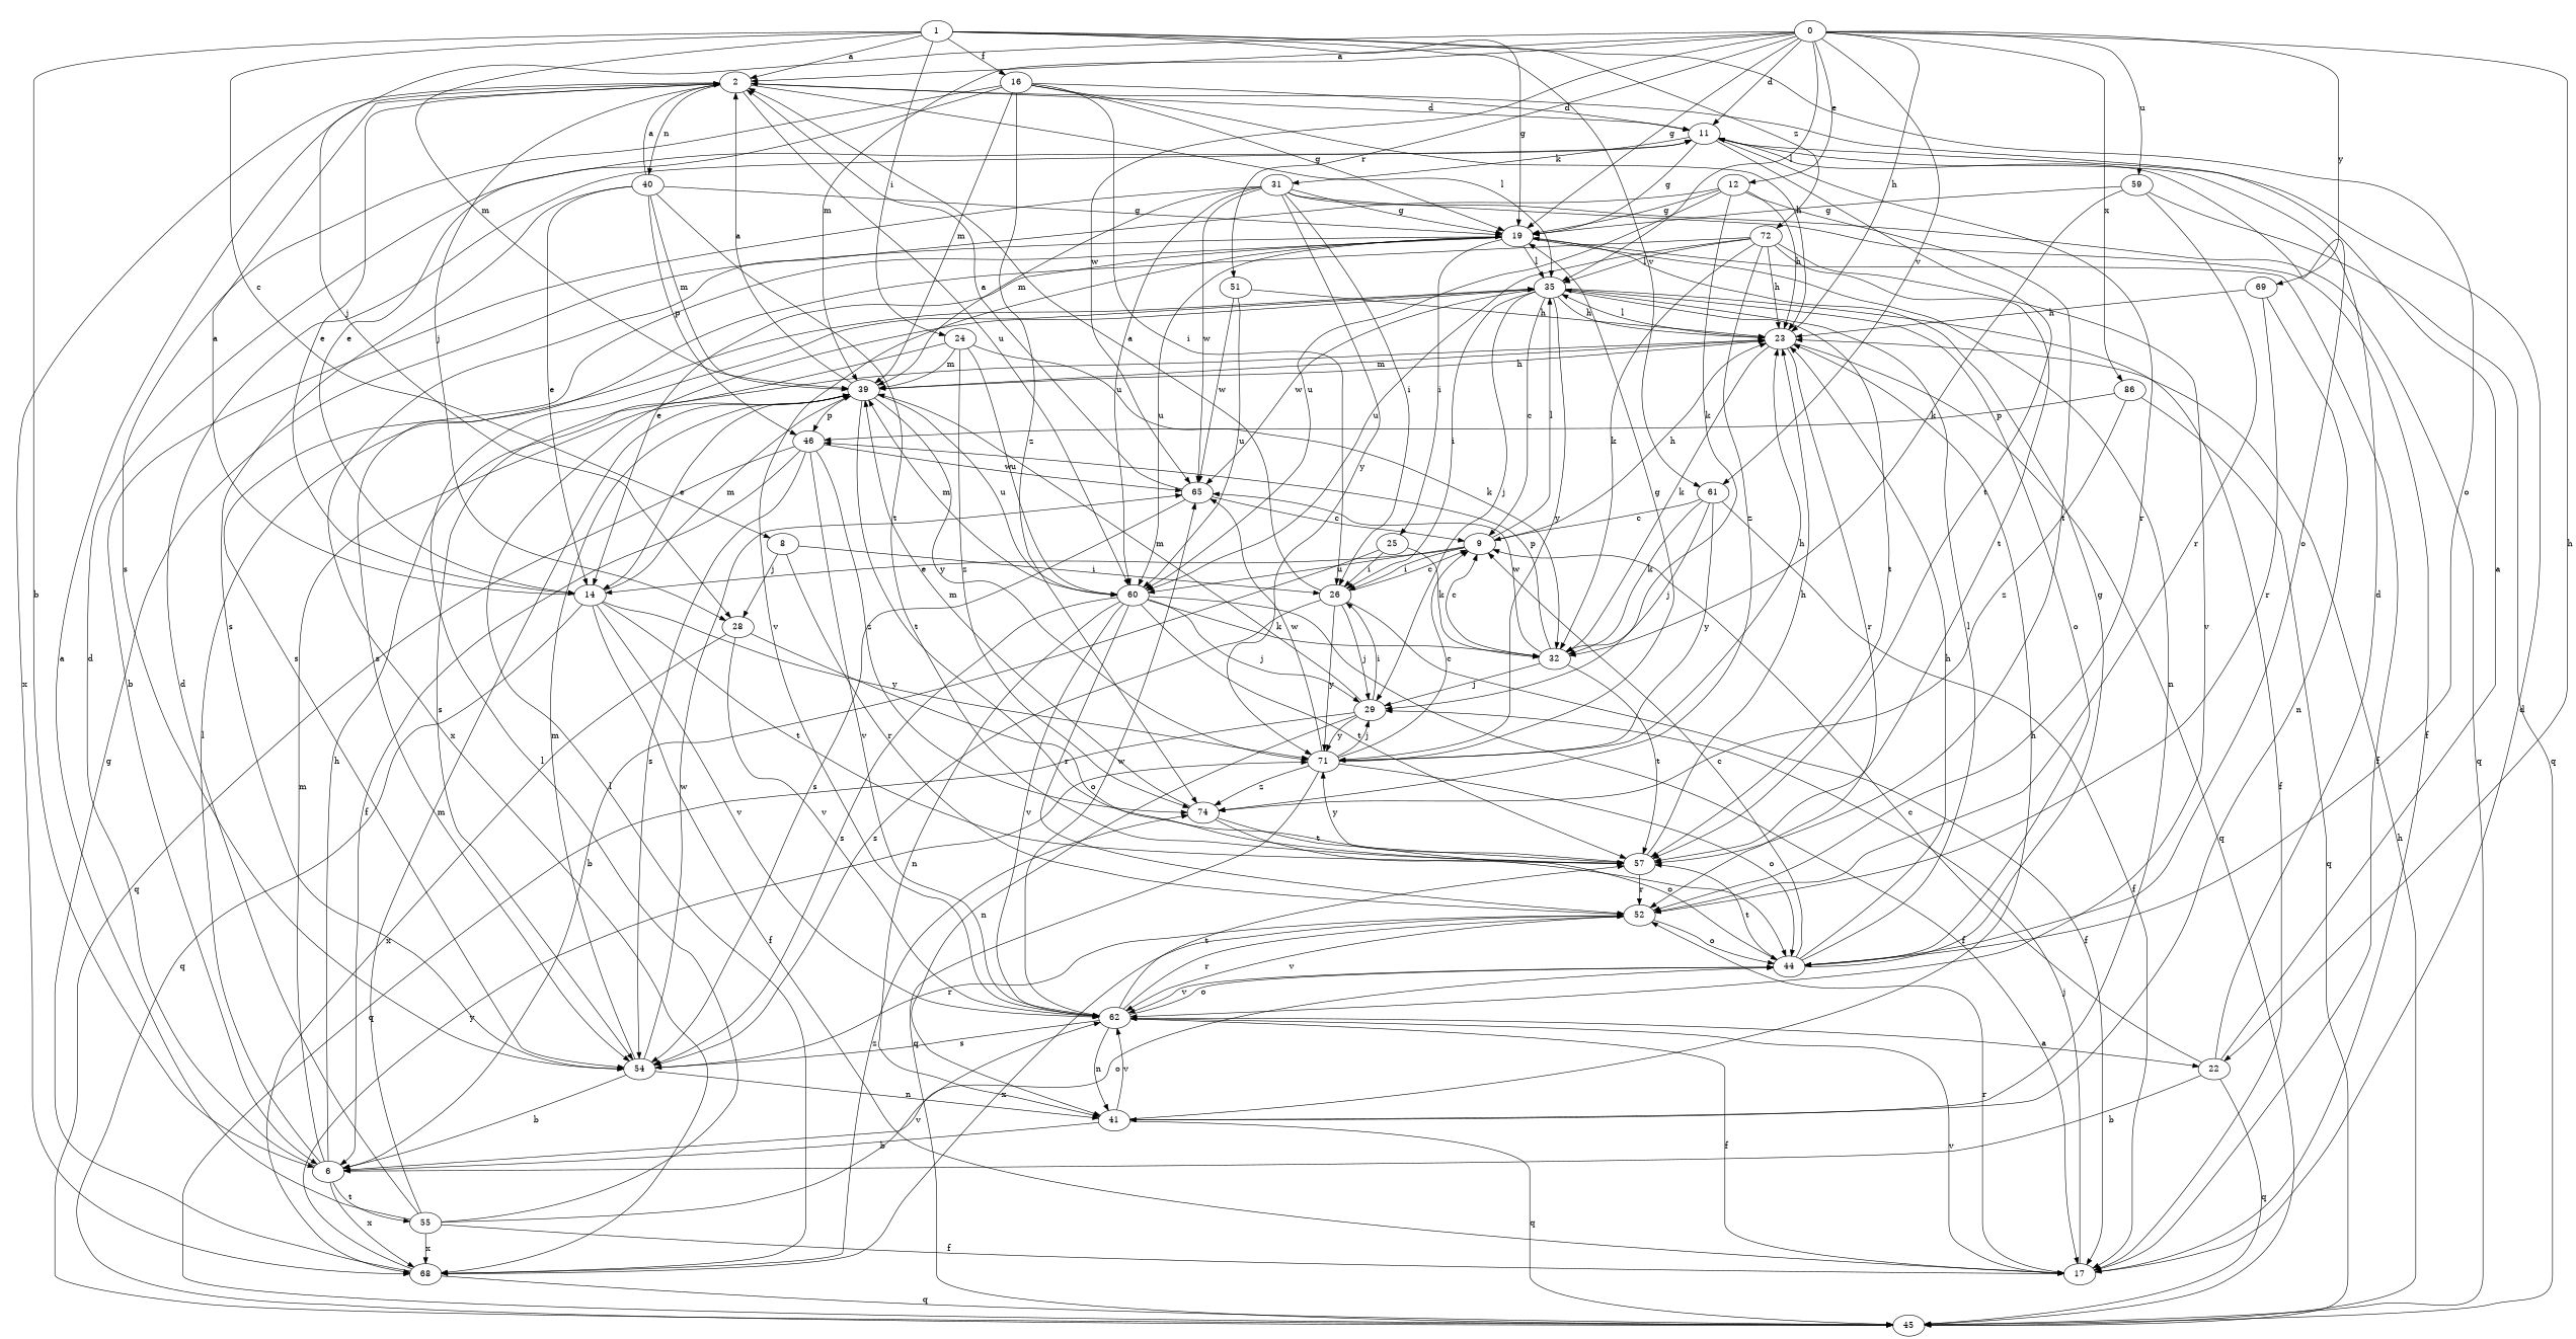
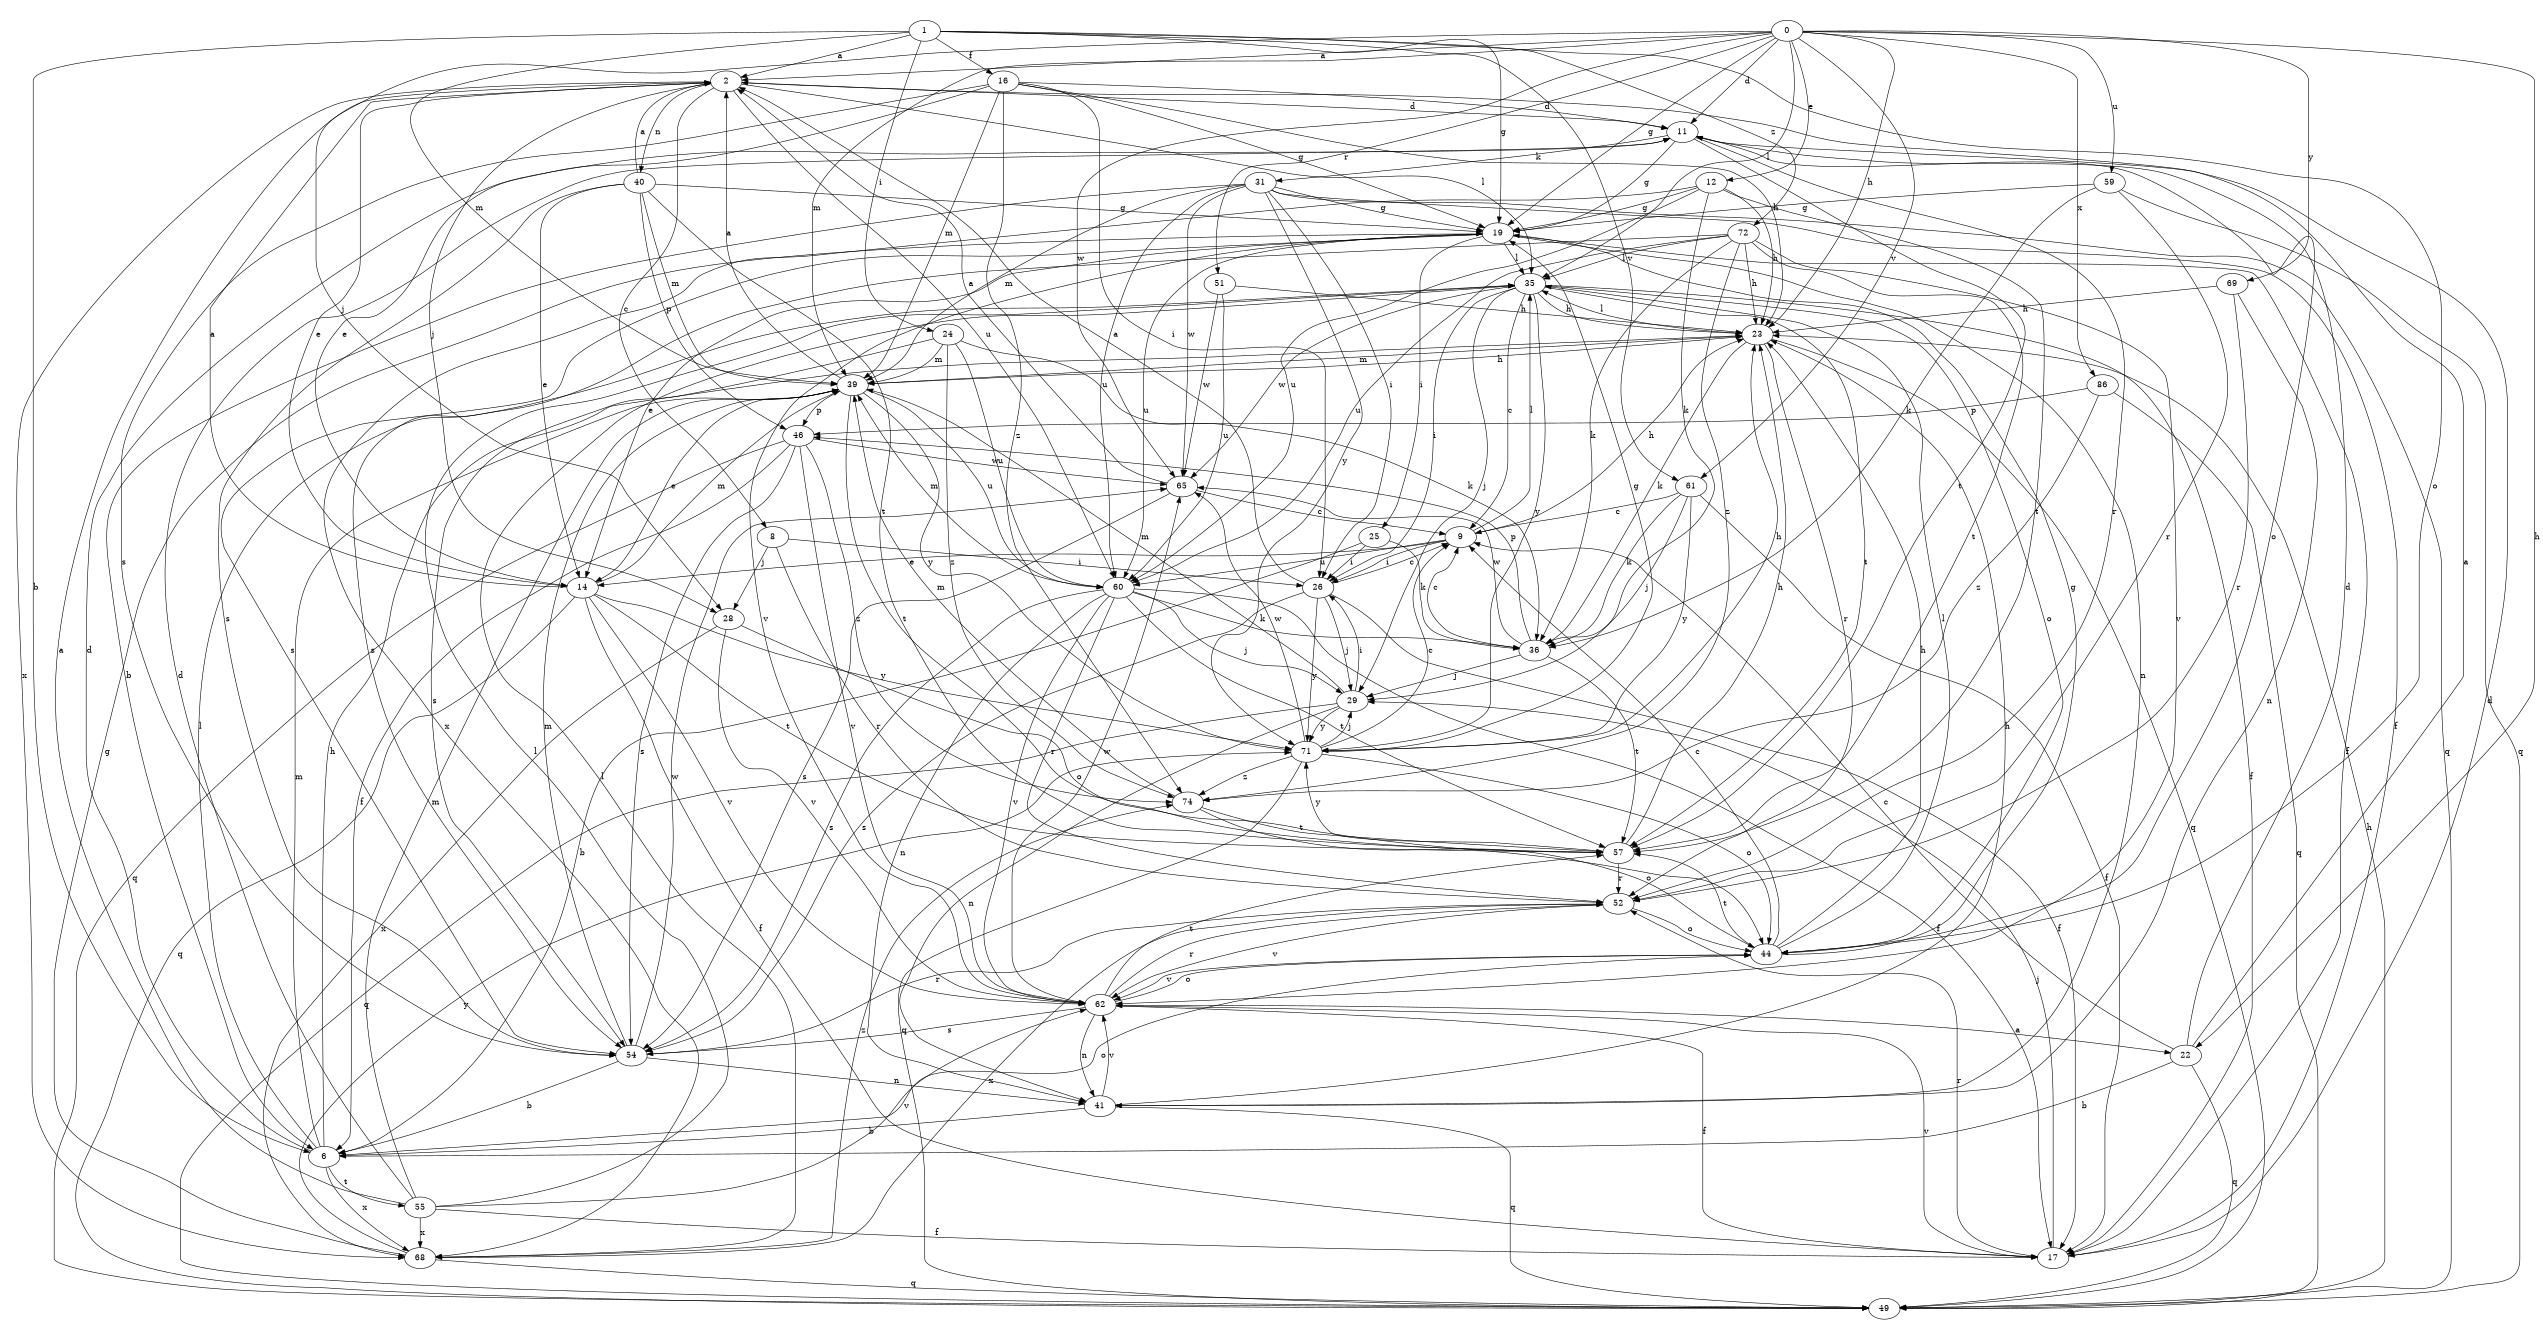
  strict digraph {
    0
    2
    11
    12
    19
    22
    23
    28
    35
    39
    51
    59
    61
    65
    n15 [label=86]
    69
    8
    14
    40
    60
    68
    44
    52
    31
    57
-   32
+   32 [label=36]
    25
    17
    62
    54
    41
    6
    9
-   49 [label=45]
+   49
    26
    71
    29
    46
    74
    1
    16
    24
    72
    55
    0 -> 2 [label=a]
    0 -> 11 [label=d]
    0 -> 12 [label=e]
    0 -> 19 [label=g]
    0 -> 22 [label=h]
    0 -> 23 [label=h]
    0 -> 28 [label=j]
    0 -> 35 [label=l]
    0 -> 39 [label=m]
    0 -> 51 [label=r]
    0 -> 59 [label=u]
    0 -> 61 [label=v]
    0 -> 65 [label=w]
    0 -> n15 [label=x]
    0 -> 69 [label=y]
    2 -> 11 [label=d]
    2 -> 28 [label=j]
    2 -> 35 [label=l]
-   1 -> 8 [label=c]
+   2 -> 8 [label=c]
    2 -> 14 [label=e]
    2 -> 40 [label=n]
    2 -> 60 [label=u]
    2 -> 68 [label=x]
    11 -> 19 [label=g]
    11 -> 44 [label=o]
    11 -> 52 [label=r]
    11 -> 31 [label=k]
    11 -> 57 [label=t]
    12 -> 19 [label=g]
    12 -> 23 [label=h]
    12 -> 60 [label=u]
    12 -> 68 [label=x]
    12 -> 57 [label=t]
    12 -> 32 [label=k]
    19 -> 35 [label=l]
    19 -> 14 [label=e]
    19 -> 60 [label=u]
    19 -> 25 [label=i]
    19 -> 17 [label=f]
    19 -> 62 [label=v]
    19 -> 54 [label=s]
    19 -> 41 [label=n]
    22 -> 2 [label=a]
    22 -> 11 [label=d]
    22 -> 6 [label=b]
    22 -> 9 [label=c]
    22 -> 49 [label=q]
    23 -> 35 [label=l]
    23 -> 39 [label=m]
    23 -> 52 [label=r]
    23 -> 32 [label=k]
    23 -> 49 [label=q]
    28 -> 68 [label=x]
    28 -> 44 [label=o]
    28 -> 62 [label=v]
    35 -> 23 [label=h]
    35 -> 65 [label=w]
    35 -> 44 [label=o]
    35 -> 57 [label=t]
    35 -> 17 [label=f]
    35 -> 9 [label=c]
    35 -> 26 [label=i]
    35 -> 71 [label=y]
    35 -> 29 [label=j]
    39 -> 2 [label=a]
    39 -> 23 [label=h]
    39 -> 14 [label=e]
    39 -> 60 [label=u]
    39 -> 57 [label=t]
    39 -> 71 [label=y]
    39 -> 46 [label=p]
    51 -> 23 [label=h]
    51 -> 65 [label=w]
    51 -> 60 [label=u]
    59 -> 19 [label=g]
    59 -> 52 [label=r]
    59 -> 32 [label=k]
    59 -> 49 [label=q]
    61 -> 32 [label=k]
    61 -> 17 [label=f]
    61 -> 9 [label=c]
    61 -> 71 [label=y]
    61 -> 29 [label=j]
    65 -> 2 [label=a]
    65 -> 54 [label=s]
    65 -> 9 [label=c]
    n15 -> 49 [label=q]
    n15 -> 46 [label=p]
    n15 -> 74 [label=z]
    69 -> 23 [label=h]
    69 -> 52 [label=r]
    69 -> 41 [label=n]
    8 -> 28 [label=j]
    8 -> 52 [label=r]
    8 -> 26 [label=i]
    14 -> 2 [label=a]
    14 -> 39 [label=m]
    14 -> 57 [label=t]
    14 -> 17 [label=f]
    14 -> 62 [label=v]
    14 -> 49 [label=q]
    14 -> 71 [label=y]
    40 -> 2 [label=a]
    40 -> 19 [label=g]
    40 -> 39 [label=m]
    40 -> 14 [label=e]
    40 -> 57 [label=t]
    40 -> 54 [label=s]
    40 -> 46 [label=p]
    60 -> 39 [label=m]
    60 -> 52 [label=r]
    60 -> 57 [label=t]
    60 -> 32 [label=k]
    60 -> 17 [label=f]
    60 -> 62 [label=v]
    60 -> 54 [label=s]
    60 -> 41 [label=n]
    60 -> 29 [label=j]
    68 -> 19 [label=g]
    68 -> 35 [label=l]
    68 -> 49 [label=q]
    68 -> 71 [label=y]
    68 -> 74 [label=z]
    44 -> 19 [label=g]
    44 -> 23 [label=h]
    44 -> 35 [label=l]
    44 -> 57 [label=t]
    44 -> 62 [label=v]
    44 -> 9 [label=c]
    52 -> 68 [label=x]
    52 -> 44 [label=o]
    52 -> 62 [label=v]
    31 -> 19 [label=g]
    31 -> 39 [label=m]
    31 -> 65 [label=w]
    31 -> 60 [label=u]
    31 -> 17 [label=f]
    31 -> 6 [label=b]
    31 -> 49 [label=q]
    31 -> 26 [label=i]
    31 -> 71 [label=y]
    57 -> 23 [label=h]
    57 -> 52 [label=r]
    57 -> 71 [label=y]
    32 -> 65 [label=w]
    32 -> 57 [label=t]
    32 -> 9 [label=c]
    32 -> 29 [label=j]
    32 -> 46 [label=p]
    25 -> 32 [label=k]
    25 -> 6 [label=b]
    25 -> 26 [label=i]
    17 -> 11 [label=d]
    17 -> 52 [label=r]
    17 -> 62 [label=v]
    17 -> 29 [label=j]
    62 -> 22 [label=a]
    62 -> 65 [label=w]
    62 -> 44 [label=o]
    62 -> 52 [label=r]
    62 -> 57 [label=t]
    62 -> 17 [label=f]
    62 -> 54 [label=s]
    62 -> 41 [label=n]
    54 -> 39 [label=m]
    54 -> 65 [label=w]
    54 -> 52 [label=r]
    54 -> 41 [label=n]
    54 -> 6 [label=b]
    41 -> 23 [label=h]
    41 -> 62 [label=v]
    41 -> 6 [label=b]
    41 -> 49 [label=q]
    6 -> 11 [label=d]
    6 -> 23 [label=h]
    6 -> 35 [label=l]
    6 -> 39 [label=m]
    6 -> 68 [label=x]
    6 -> 44 [label=o]
    6 -> 55 [label=t]
    9 -> 23 [label=h]
    9 -> 35 [label=l]
    9 -> 14 [label=e]
    9 -> 60 [label=u]
    9 -> 26 [label=i]
    49 -> 23 [label=h]
    26 -> 2 [label=a]
    26 -> 17 [label=f]
    26 -> 54 [label=s]
    26 -> 9 [label=c]
    26 -> 71 [label=y]
    26 -> 29 [label=j]
    71 -> 19 [label=g]
    71 -> 23 [label=h]
    71 -> 65 [label=w]
    71 -> 44 [label=o]
    71 -> 9 [label=c]
    71 -> 49 [label=q]
    71 -> 29 [label=j]
    71 -> 74 [label=z]
    29 -> 39 [label=m]
    29 -> 41 [label=n]
    29 -> 49 [label=q]
    29 -> 26 [label=i]
    29 -> 71 [label=y]
    46 -> 65 [label=w]
    46 -> 62 [label=v]
    46 -> 54 [label=s]
    46 -> 6 [label=f]
    46 -> 49 [label=q]
    46 -> 74 [label=z]
    74 -> 39 [label=m]
    74 -> 44 [label=o]
    74 -> 57 [label=t]
    1 -> 2 [label=a]
    1 -> 19 [label=g]
    1 -> 39 [label=m]
    1 -> 61 [label=v]
    1 -> 44 [label=o]
    1 -> 6 [label=b]
    1 -> 16 [label=f]
    1 -> 24 [label=i]
    1 -> 72 [label=z]
    16 -> 11 [label=d]
    16 -> 19 [label=g]
    16 -> 23 [label=h]
    16 -> 39 [label=m]
    16 -> 14 [label=e]
    16 -> 54 [label=s]
    16 -> 26 [label=i]
    16 -> 74 [label=z]
    24 -> 39 [label=m]
    24 -> 60 [label=u]
    24 -> 32 [label=k]
    24 -> 54 [label=s]
    24 -> 74 [label=z]
    72 -> 23 [label=h]
    72 -> 35 [label=l]
    72 -> 60 [label=u]
    72 -> 57 [label=t]
    72 -> 32 [label=k]
    72 -> 62 [label=v]
    72 -> 54 [label=s]
    72 -> 74 [label=z]
    55 -> 2 [label=a]
    55 -> 11 [label=d]
    55 -> 35 [label=l]
    55 -> 39 [label=m]
    55 -> 68 [label=x]
    55 -> 17 [label=f]
    55 -> 62 [label=v]
  }
